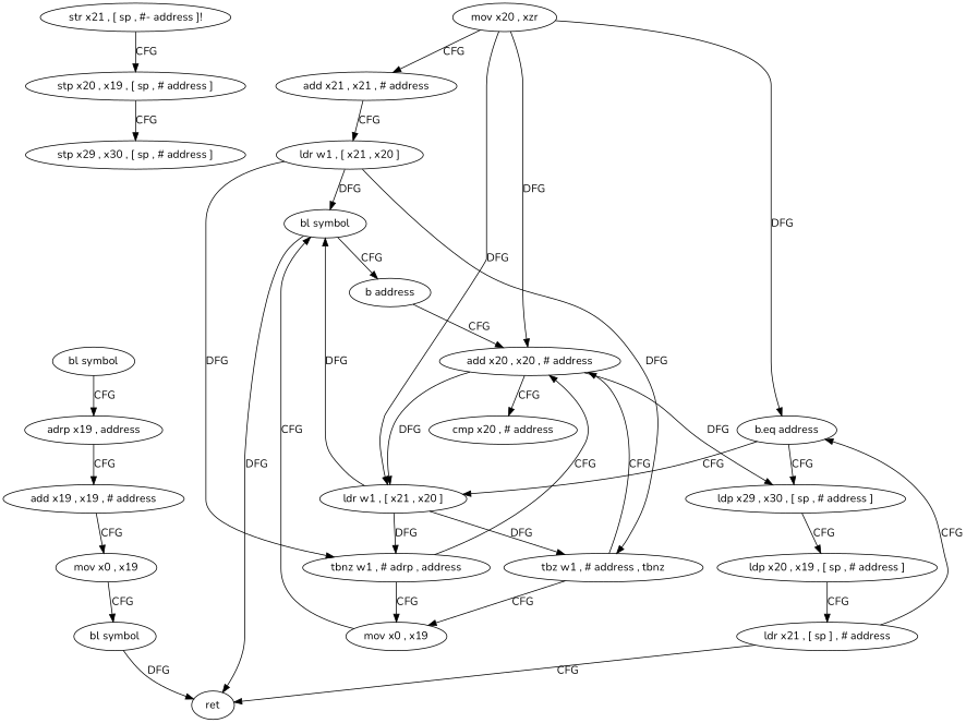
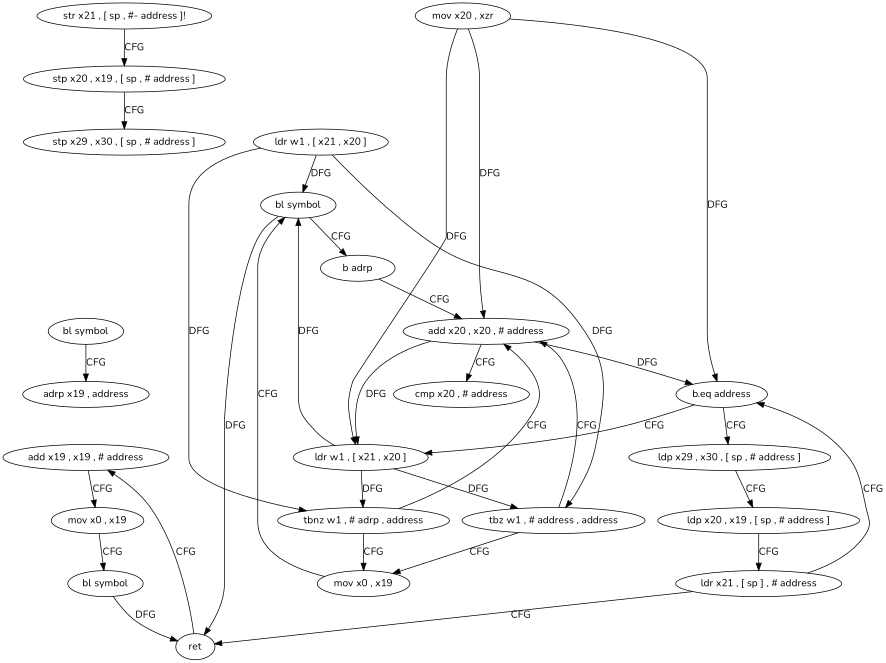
  digraph {
    fontname=Nunito
    node [fontname=Nunito]
    edge [fontname=Nunito]
    n1 [label="str x21 , [ sp , #- address ]!"]
    n2 [label="stp x20 , x19 , [ sp , # address ]"]
    n3 [label="stp x29 , x30 , [ sp , # address ]"]
    n4 [label="bl symbol"]
    n5 [label="adrp x19 , address"]
    n6 [label="add x19 , x19 , # address"]
    n7 [label="mov x0 , x19"]
    n8 [label="bl symbol"]
    n9 [label=ret]
    n10 [label="mov x20 , xzr"]
-   n11 [label="add x21 , x21 , # address"]
    n12 [label="add x20 , x20 , # address"]
    n13 [label="b.eq address"]
    n14 [label="ldr w1 , [ x21 , x20 ]"]
    n15 [label="ldr w1 , [ x21 , x20 ]"]
    n16 [label="cmp x20 , # address"]
    n17 [label="ldp x29 , x30 , [ sp , # address ]"]
-   n18 [label="tbz w1 , # address , tbnz"]
+   n18 [label="tbz w1 , # address , address"]
    n19 [label="bl symbol"]
    n20 [label="tbnz w1 , # adrp , address"]
    n21 [label="mov x0 , x19"]
-   n22 [label="b address"]
+   n22 [label="b adrp"]
    n23 [label="ldp x20 , x19 , [ sp , # address ]"]
    n24 [label="ldr x21 , [ sp ] , # address"]
    n1 -> n2 [label=CFG]
    n2 -> n3 [label=CFG]
    n4 -> n5 [label=CFG]
-   n5 -> n6 [label=CFG]
+   n9 -> n6 [label=CFG]
    n6 -> n7 [label=CFG]
    n7 -> n8 [label=CFG]
    n8 -> n9 [label=DFG]
-   n10 -> n11 [label=CFG]
    n10 -> n12 [label=DFG]
    n10 -> n13 [label=DFG]
    n10 -> n14 [label=DFG]
-   n11 -> n15 [label=CFG]
-   n12 -> n17 [label=DFG]
+   n12 -> n13 [label=DFG]
    n12 -> n14 [label=DFG]
    n12 -> n16 [label=CFG]
    n13 -> n14 [label=CFG]
    n13 -> n17 [label=CFG]
    n14 -> n18 [label=DFG]
    n14 -> n19 [label=DFG]
    n14 -> n20 [label=DFG]
    n15 -> n18 [label=DFG]
    n15 -> n19 [label=DFG]
    n15 -> n20 [label=DFG]
    n17 -> n23 [label=CFG]
    n18 -> n12 [label=CFG]
    n18 -> n21 [label=CFG]
    n19 -> n9 [label=DFG]
    n19 -> n22 [label=CFG]
    n20 -> n12 [label=CFG]
    n20 -> n21 [label=CFG]
    n21 -> n19 [label=CFG]
    n22 -> n12 [label=CFG]
    n23 -> n24 [label=CFG]
    n24 -> n9 [label=CFG]
    n24 -> n13 [label=CFG]
  }
